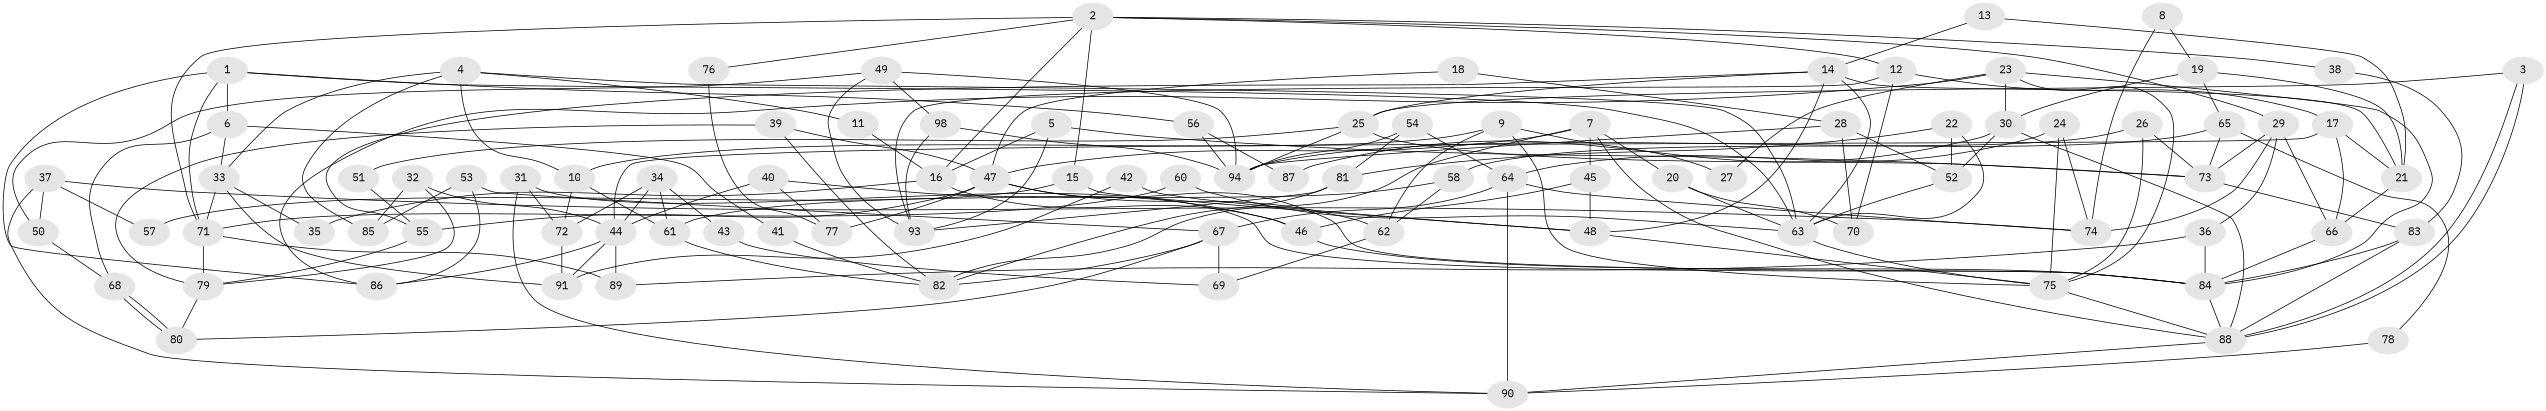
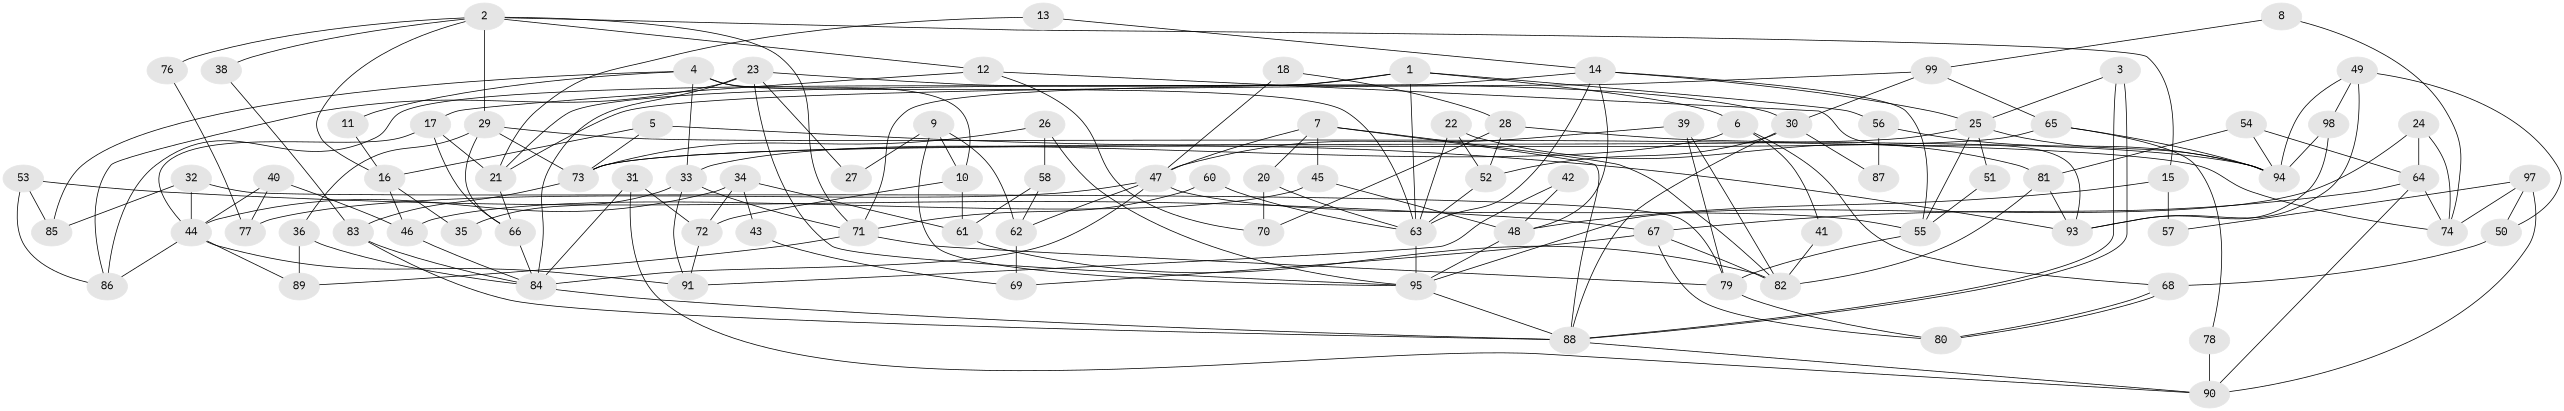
  graph {
    fontname="IBM Plex Mono"
    node [color=gray90 fontname="IBM Plex Mono" style=filled]
    edge [fontname="IBM Plex Mono"]
    1
    6
    56
    63
    71
    86
    33
    41
    68
    94
    87
-   75
+   75 [label=95]
    79
    89
    2
    12
    15
    16
    29
    38
    76
    93
    17
    70
    48
    57
    35
    46
    73
    74
    66
    36
    83
    77
    3
    25
    88
    55
    51
    90
    4
    10
    11
    85
    61
    72
    91
    5
    82
    80
    7
    20
    45
    47
    62
    84
    8
-   19
+   19 [label=99]
    21
    30
    65
    9
    27
    69
    44
    13
    14
    18
    28
    52
    78
    22
    81
    23
    24
    64
    67
    26
    58
    31
    32
    34
    43
-   37
+   37 [label=97]
    50
    39
    40
    42
    49
    n90 [label=98]
    53
    54
    60
    1 -- 6
    1 -- 56
    1 -- 63
    1 -- 71
    1 -- 86
    6 -- 33
    6 -- 41
    6 -- 68
    56 -- 94
    56 -- 87
    63 -- 75
    71 -- 79
    71 -- 89
    33 -- 71
    33 -- 35
    33 -- 91
    41 -- 82
    68 -- 80
    68 -- 80
    75 -- 88
    79 -- 80
    2 -- 71
    2 -- 12
    2 -- 15
    2 -- 16
    2 -- 29
    2 -- 38
    2 -- 76
    12 -- 93
    12 -- 17
    12 -- 70
    15 -- 48
    15 -- 57
    16 -- 35
    16 -- 46
    29 -- 73
    29 -- 74
    29 -- 66
    29 -- 36
    38 -- 83
    76 -- 77
    17 -- 66
    17 -- 21
    17 -- 44
    48 -- 75
    46 -- 84
    73 -- 83
    66 -- 84
    36 -- 89
    36 -- 84
    83 -- 88
    83 -- 84
    3 -- 25
    3 -- 88
    3 -- 88
    25 -- 94
    25 -- 73
+   25 -- 55
    25 -- 51
    88 -- 90
    55 -- 79
    51 -- 55
    4 -- 63
    4 -- 33
    4 -- 10
    4 -- 11
    4 -- 85
    10 -- 61
    10 -- 72
    11 -- 16
    61 -- 82
    72 -- 91
    5 -- 16
    5 -- 93
    5 -- 73
    7 -- 88
    7 -- 82
    7 -- 20
    7 -- 45
    7 -- 47
    20 -- 63
    20 -- 70
    45 -- 48
    45 -- 46
    47 -- 77
    47 -- 55
    47 -- 62
    47 -- 84
    62 -- 69
    84 -- 88
    8 -- 74
    8 -- 19
    19 -- 21
    19 -- 30
    19 -- 65
    21 -- 66
    30 -- 87
    30 -- 88
    30 -- 52
    65 -- 94
    65 -- 73
    65 -- 78
    9 -- 75
    9 -- 10
    9 -- 62
    9 -- 27
    44 -- 86
    44 -- 89
    44 -- 91
    13 -- 21
    13 -- 14
    14 -- 63
    14 -- 48
    14 -- 25
    14 -- 55
    14 -- 21
    18 -- 47
    18 -- 28
    28 -- 94
    28 -- 70
    28 -- 52
    52 -- 63
    78 -- 90
    22 -- 63
    22 -- 52
    22 -- 81
    81 -- 93
    81 -- 82
    23 -- 86
    23 -- 75
    23 -- 84
    23 -- 30
    23 -- 27
    24 -- 75
    24 -- 74
    24 -- 64
    64 -- 74
    64 -- 90
    64 -- 67
    67 -- 82
    67 -- 80
    67 -- 69
    26 -- 75
    26 -- 73
    26 -- 58
    58 -- 61
    58 -- 62
    31 -- 90
    31 -- 72
    31 -- 84
    32 -- 79
    32 -- 85
    32 -- 44
    34 -- 61
    34 -- 72
    34 -- 44
    34 -- 43
    43 -- 69
    37 -- 57
    37 -- 74
    37 -- 90
    37 -- 50
    50 -- 68
    39 -- 79
    39 -- 82
    39 -- 47
    40 -- 46
    40 -- 77
    40 -- 44
    42 -- 48
    42 -- 91
    49 -- 94
    49 -- 93
    49 -- 50
    49 -- n90
    n90 -- 94
    n90 -- 93
    53 -- 86
    53 -- 85
    53 -- 67
    54 -- 94
    54 -- 81
    54 -- 64
    60 -- 63
    60 -- 71
  }
